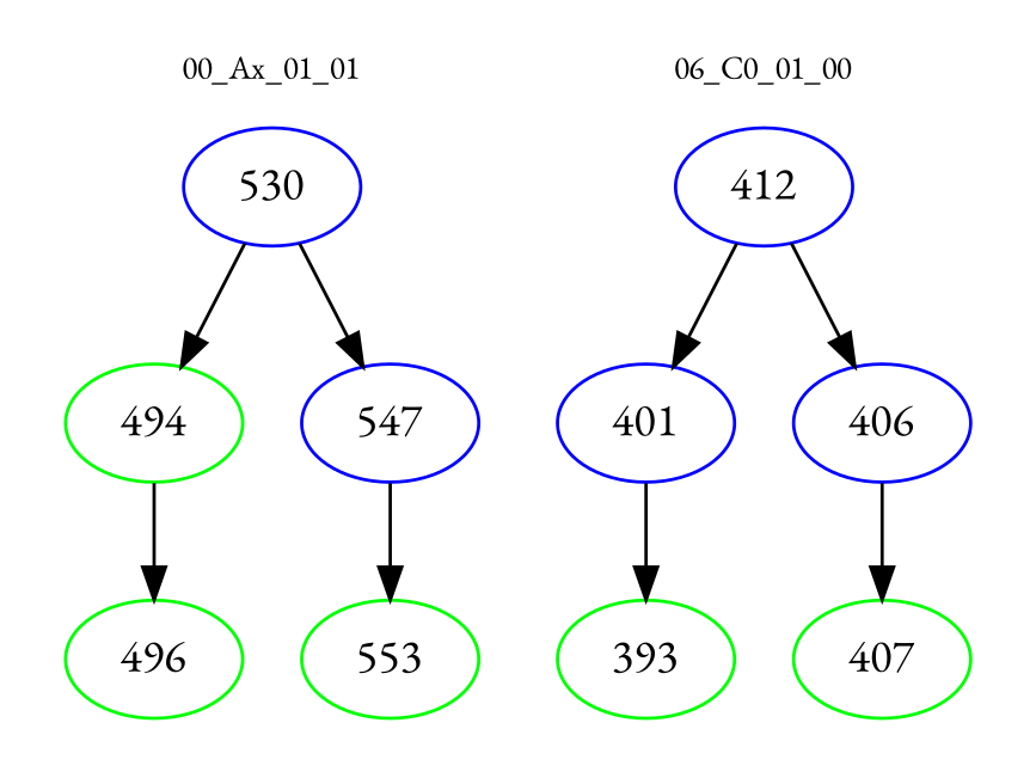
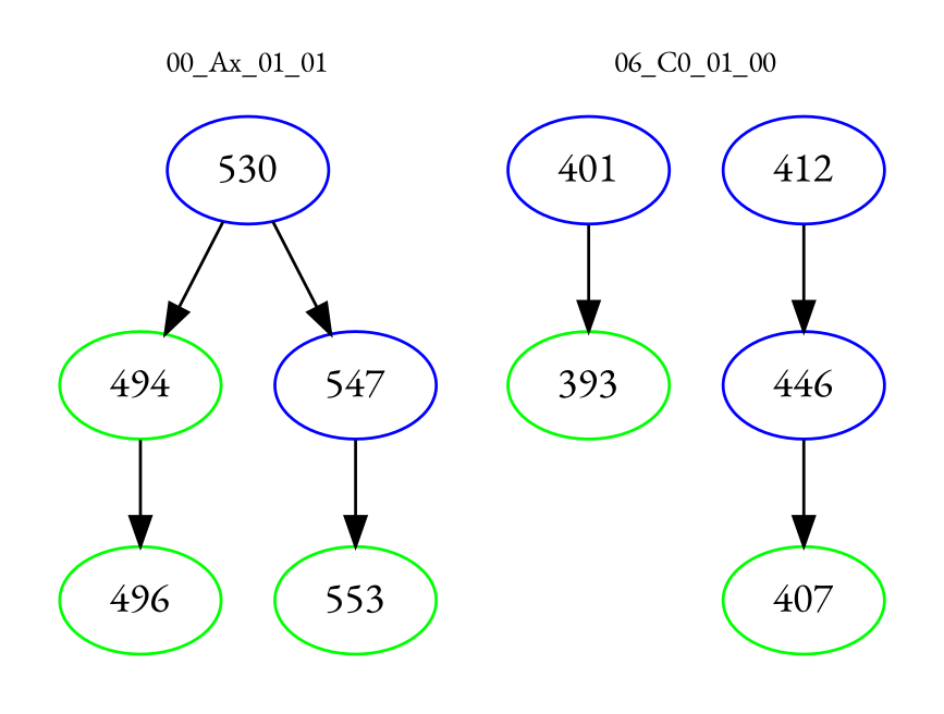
  digraph {
    fontname="EB Garamond"
    node [color=blue fontname="EB Garamond"]
    edge [color=black fontname="EB Garamond"]
    n1 [label=530]
    n2 [color=green label=494]
    n3 [label=547]
    n4 [color=green label=496]
    n5 [color=green label=553]
    n6 [label=412]
    n7 [label=401]
-   n8 [label=406]
+   n8 [label=446]
    n9 [color=green label=393]
    n10 [color=green label=407]
    subgraph cluster_1 {
      color=white
      fontsize=10
      label="00_Ax_01_01"
      n1
      n2
      n3
      n4
      n5
    }
    subgraph cluster_2 {
      color=white
      fontsize=10
      label="06_C0_01_00"
      n6
      n7
      n8
      n9
      n10
    }
    n1 -> n2
    n1 -> n3
    n2 -> n4
    n3 -> n5
-   n6 -> n7
    n6 -> n8
    n7 -> n9
    n8 -> n10
  }
